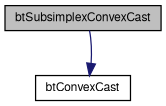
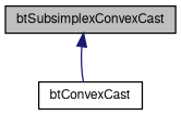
  digraph {
    node [color=black fontname=FreeSans fontsize=10 shape=record]
    n1 [fillcolor=grey75 fontcolor=black height=0.2 label=btSubsimplexConvexCast style=filled width=0.4]
    n2 [height=0.2 label=btConvexCast width=0.4]
-   n2 -> n1 [color=midnightblue dir=back fontname=FreeSans fontsize=10 labelfontname=FreeSans labelfontsize=10 style=solid]
+   n1 -> n2 [color=midnightblue dir=back fontname=FreeSans fontsize=10 labelfontname=FreeSans labelfontsize=10 style=solid]
  }
